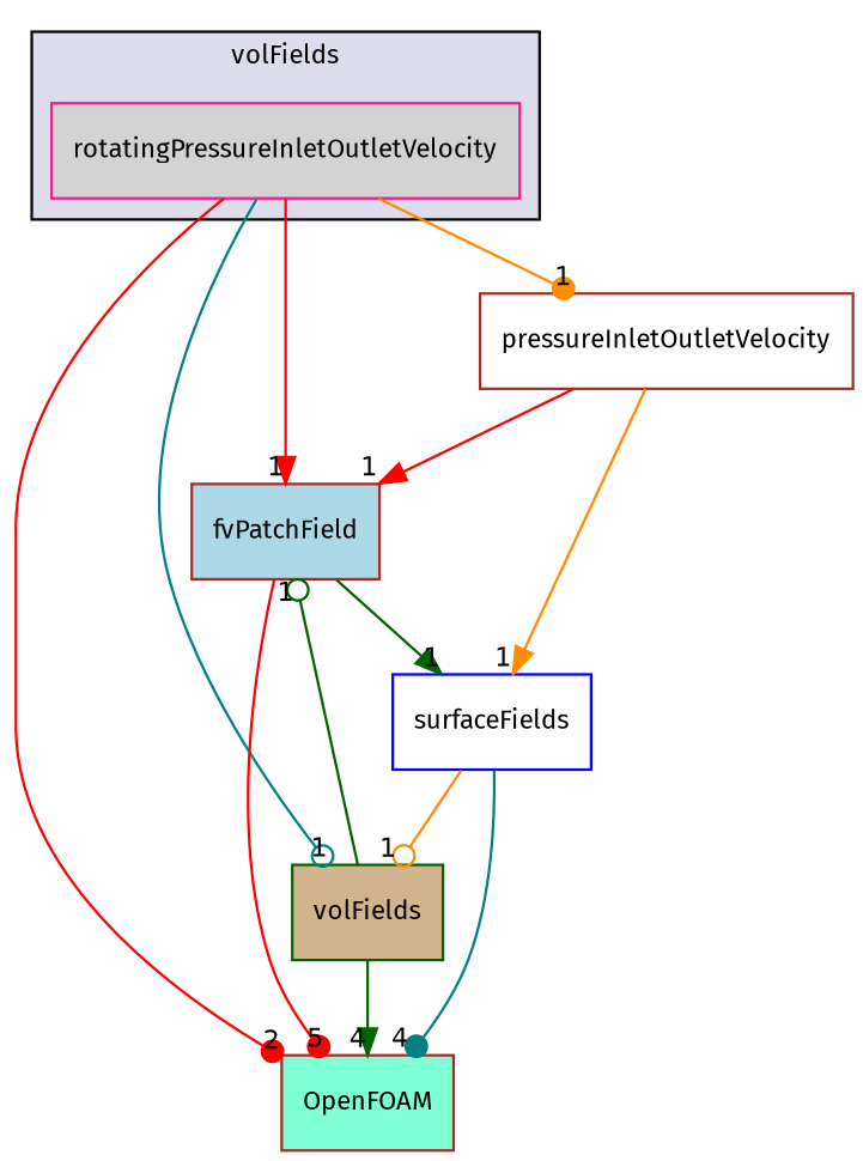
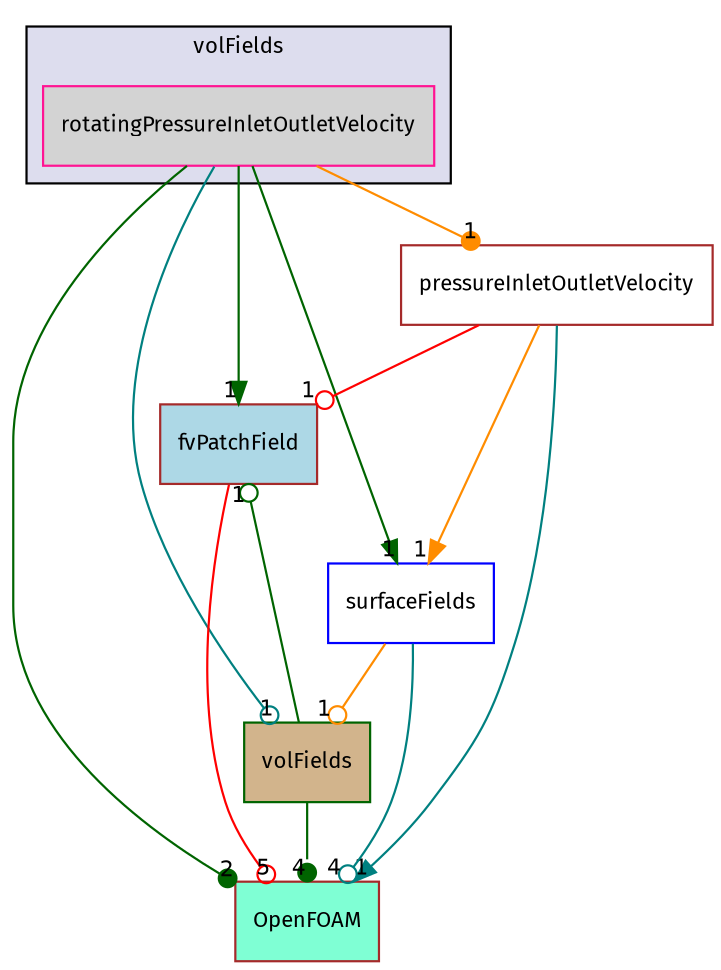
  digraph {
    compound=true
    fontname="Fira Sans"
    node [color=brown fillcolor=white fontname="Fira Sans" fontsize=10 shape=box style=filled]
    edge [arrowhead=normal color=darkgreen fontname="Fira Sans" headlabel=1 labeldistance=1.5 labelfontname=Helvetica labelfontsize=10]
    n1 [color=deeppink fillcolor=lightgrey label=rotatingPressureInletOutletVelocity pencolor=black]
    n2 [fillcolor=lightblue label=fvPatchField]
    n3 [color=darkgreen fillcolor=tan label=volFields]
    n4 [label=pressureInletOutletVelocity]
    n5 [fillcolor=aquamarine label=OpenFOAM]
    n6 [color=blue label=surfaceFields]
    subgraph cluster_1 {
      bgcolor="#ddddee"
      fontsize=10
      label=volFields
      pencolor=black
      n1
    }
-   n1 -> n2 [color=red]
+   n1 -> n2
    n1 -> n3 [arrowhead=odot color=teal]
    n1 -> n4 [arrowhead=dot color=darkorange]
-   n1 -> n5 [arrowhead=dot color=red headlabel=2]
-   n2 -> n6
-   n2 -> n5 [arrowhead=dot color=red headlabel=5]
+   n1 -> n5 [arrowhead=dot headlabel=2]
+   n1 -> n6
+   n2 -> n5 [arrowhead=odot color=red headlabel=5]
    n3 -> n2 [arrowhead=odot]
-   n3 -> n5 [headlabel=4]
-   n4 -> n2 [color=red]
+   n3 -> n5 [arrowhead=dot headlabel=4]
+   n4 -> n2 [arrowhead=odot color=red]
+   n4 -> n5 [color=teal]
    n4 -> n6 [color=darkorange]
    n6 -> n3 [arrowhead=odot color=darkorange]
-   n6 -> n5 [arrowhead=dot color=teal headlabel=4]
+   n6 -> n5 [arrowhead=odot color=teal headlabel=4]
  }
